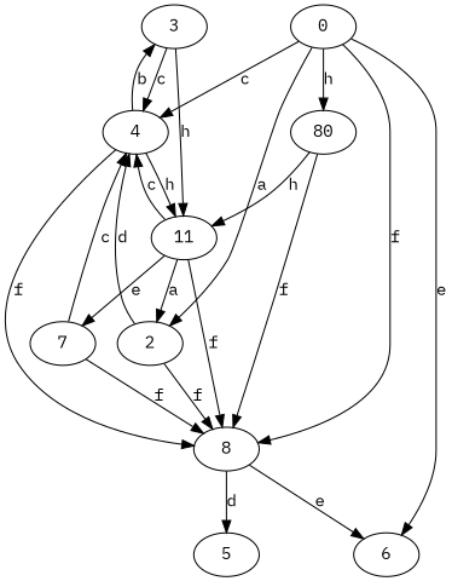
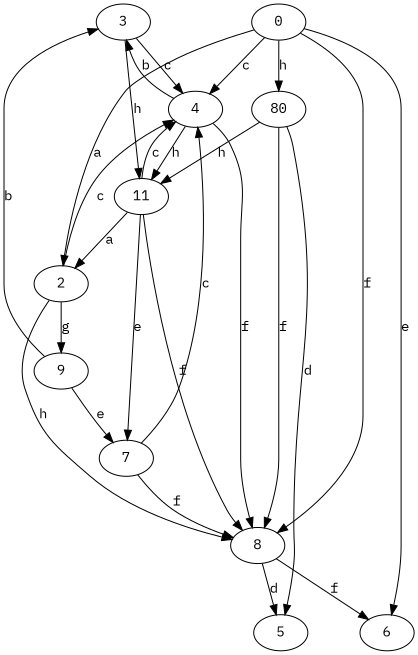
  strict digraph {
    fontname="IBM Plex Mono"
    node [fontname="IBM Plex Mono"]
    edge [fontname="IBM Plex Mono"]
    3
    4
    11
    0
    2
    6
    8
    n8 [label=80]
+   9
    5
    7
    3 -> 4 [label=c]
    3 -> 11 [label=h]
    4 -> 3 [label=b]
    4 -> 11 [label=h]
    4 -> 8 [label=f]
    11 -> 4 [label=c]
    11 -> 2 [label=a]
    11 -> 8 [label=f]
    11 -> 7 [label=e]
    0 -> 4 [label=c]
    0 -> 2 [label=a]
    0 -> 6 [label=e]
    0 -> 8 [label=f]
    0 -> n8 [label=h]
-   2 -> 4 [label=d]
-   2 -> 8 [label=f]
-   8 -> 6 [label=e]
+   2 -> 4 [label=c]
+   2 -> 8 [label=h]
+   2 -> 9 [label=g]
+   8 -> 6 [label=f]
    8 -> 5 [label=d]
    n8 -> 11 [label=h]
    n8 -> 8 [label=f]
+   n8 -> 5 [label=d]
+   9 -> 3 [label=b]
+   9 -> 7 [label=e]
    7 -> 4 [label=c]
    7 -> 8 [label=f]
  }
